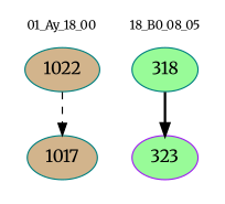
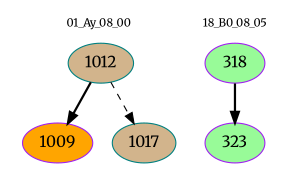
  digraph {
    fontname=Merriweather
    node [color=teal fillcolor=tan fontname=Merriweather style=filled]
    edge [color=black fontname=Merriweather style=bold]
-   n1 [label=1022]
+   n1 [label=1012]
+   n2 [color=purple fillcolor=orange label=1009]
    n3 [label=1017]
-   n4 [fillcolor=palegreen label=318]
+   n4 [color=purple fillcolor=palegreen label=318]
    n5 [color=purple fillcolor=palegreen label=323]
    subgraph cluster_1 {
      color=white
      fontsize=10
-     label="01_Ay_18_00"
+     label="01_Ay_08_00"
      n1
+     n2
      n3
    }
    subgraph cluster_2 {
      color=white
      fontsize=10
      label="18_B0_08_05"
      n4
      n5
    }
+   n1 -> n2
    n1 -> n3 [style=dashed]
    n4 -> n5
  }
